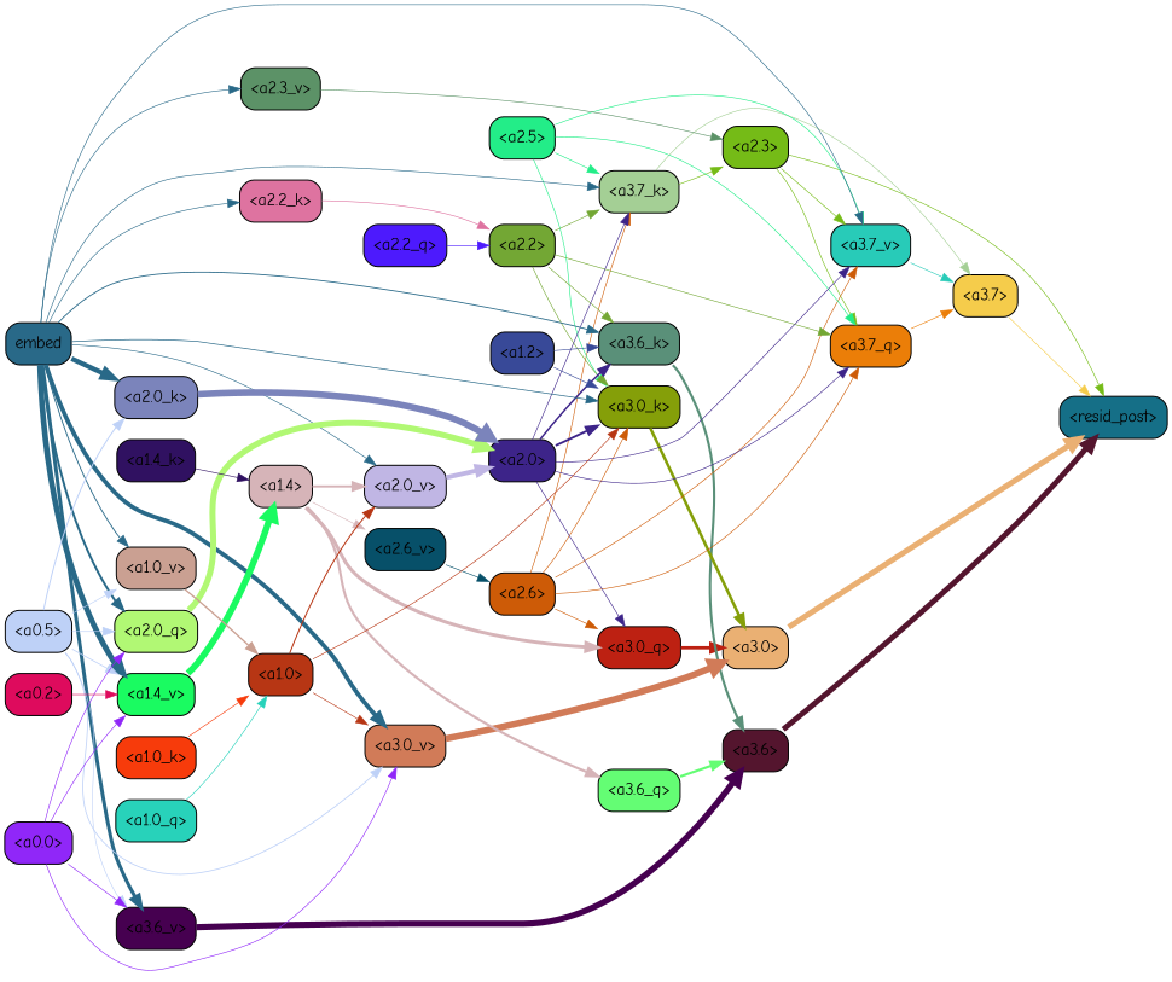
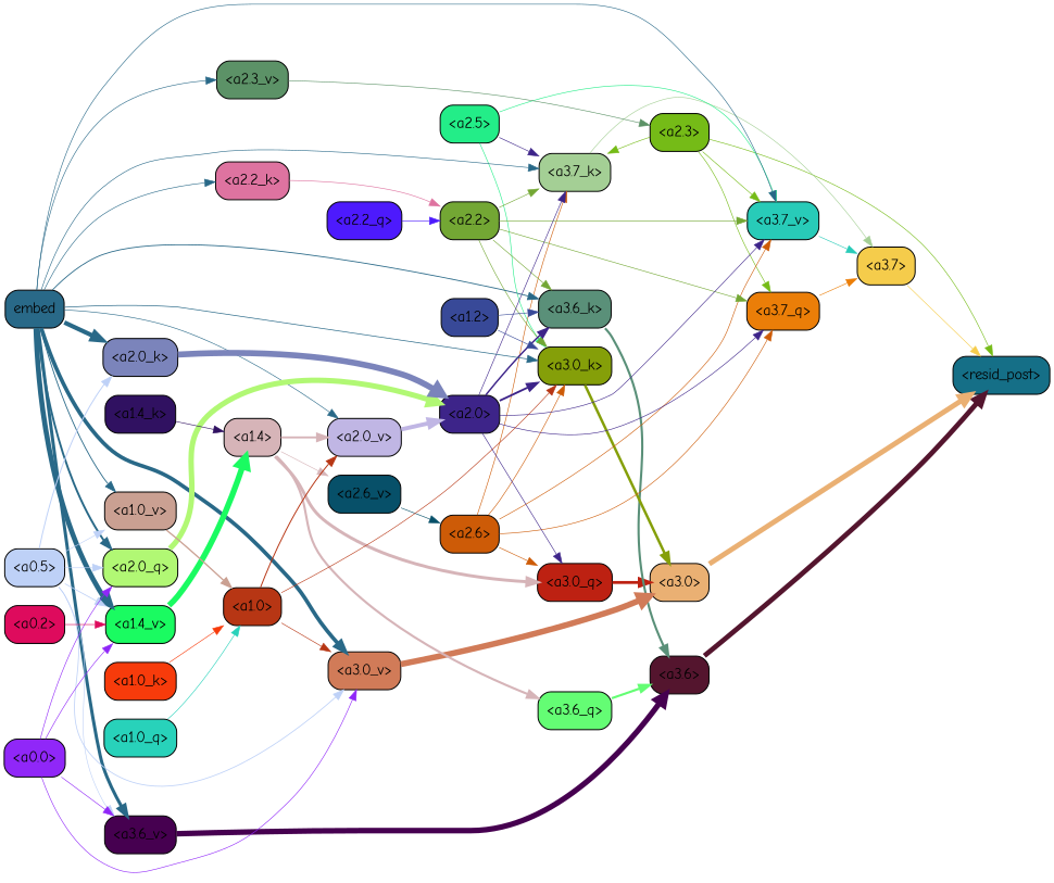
  strict digraph {
    fontname="Comic Neue"
    rankdir=LR
    splines=true
    node [color=black fontname="Comic Neue" shape=box style="filled, rounded"]
    edge [color="#296988" fontname="Comic Neue" penwidth=0.6]
    "<a3.7>" [fillcolor="#f5cc4b"]
    "<resid_post>" [fillcolor="#156f87"]
    "<a3.6>" [fillcolor="#54152e"]
    "<a3.0>" [fillcolor="#eab073"]
    "<a2.3>" [fillcolor="#75bb17"]
    "<a3.7_q>" [fillcolor="#eb7e08"]
    "<a3.7_k>" [fillcolor="#a4cf95"]
    "<a3.7_v>" [fillcolor="#28cbb8"]
    "<a3.6_q>" [fillcolor="#64fd74"]
    "<a3.0_q>" [fillcolor="#bd2112"]
    "<a3.6_k>" [fillcolor="#5a9079"]
    "<a3.0_k>" [fillcolor="#859f09"]
    "<a3.6_v>" [fillcolor="#460050"]
    "<a3.0_v>" [fillcolor="#d17b58"]
    "<a2.6>" [fillcolor="#cd5b07"]
    "<a2.5>" [fillcolor="#23ed88"]
    "<a2.2>" [fillcolor="#73a734"]
    "<a2.0>" [fillcolor="#3d2489"]
    "<a1.4>" [fillcolor="#d6b4b8"]
    "<a2.6_v>" [fillcolor="#075069"]
    "<a2.0_v>" [fillcolor="#c0b6e4"]
    embed [fillcolor="#296988"]
    "<a2.0_q>" [fillcolor="#b1f874"]
    "<a2.2_k>" [fillcolor="#de73a0"]
    "<a2.0_k>" [fillcolor="#7b84bb"]
    "<a2.3_v>" [fillcolor="#5c9267"]
    "<a1.4_v>" [fillcolor="#1afb61"]
    "<a1.0_v>" [fillcolor="#caa092"]
    "<a1.0>" [fillcolor="#b73614"]
    "<a1.2>" [fillcolor="#384998"]
    "<a0.5>" [fillcolor="#bed1f7"]
    "<a0.0>" [fillcolor="#9027f8"]
    "<a2.2_q>" [fillcolor="#4d1afd"]
    "<a1.0_q>" [fillcolor="#28d2ba"]
    "<a1.4_k>" [fillcolor="#301161"]
    "<a1.0_k>" [fillcolor="#f73b0b"]
    "<a0.2>" [fillcolor="#de0b5d"]
    "<a3.7>" -> "<resid_post>" [color="#f5cc4b"]
    "<a3.6>" -> "<resid_post>" [color="#54152e" penwidth=4.7534414529800415]
    "<a3.0>" -> "<resid_post>" [color="#eab073" penwidth=4.898576855659485]
    "<a2.3>" -> "<resid_post>" [color="#75bb17"]
    "<a2.3>" -> "<a3.7_q>" [color="#75bb17"]
-   "<a3.7_k>" -> "<a2.3>" [color="#75bb17"]
+   "<a2.3>" -> "<a3.7_k>" [color="#75bb17"]
    "<a2.3>" -> "<a3.7_v>" [color="#75bb17"]
    "<a3.7_q>" -> "<a3.7>" [color="#eb7e08"]
    "<a3.7_k>" -> "<a3.7>" [color="#a4cf95"]
    "<a3.7_v>" -> "<a3.7>" [color="#28cbb8"]
    "<a3.6_q>" -> "<a3.6>" [color="#64fd74" penwidth=2.160832464694977]
    "<a3.0_q>" -> "<a3.0>" [color="#bd2112" penwidth=2.870753765106201]
    "<a3.6_k>" -> "<a3.6>" [color="#5a9079" penwidth=2.13908451795578]
    "<a3.0_k>" -> "<a3.0>" [color="#859f09" penwidth=2.520303964614868]
    "<a3.6_v>" -> "<a3.6>" [color="#460050" penwidth=5.297133803367615]
    "<a3.0_v>" -> "<a3.0>" [color="#d17b58" penwidth=5.680712580680847]
    "<a2.6>" -> "<a3.7_q>" [color="#cd5b07"]
    "<a2.6>" -> "<a3.7_k>" [color="#cd5b07"]
    "<a2.6>" -> "<a3.7_v>" [color="#cd5b07"]
    "<a2.6>" -> "<a3.0_q>" [color="#cd5b07"]
    "<a2.6>" -> "<a3.0_k>" [color="#cd5b07"]
-   "<a2.5>" -> "<a3.7_q>" [color="#23ed88"]
-   "<a2.5>" -> "<a3.7_k>" [color="#23ed88"]
+   "<a2.5>" -> "<a3.7_k>" [color="#3d2489"]
    "<a2.5>" -> "<a3.7_v>" [color="#23ed88"]
    "<a2.5>" -> "<a3.0_k>" [color="#23ed88"]
    "<a2.2>" -> "<a3.7_q>" [color="#73a734"]
    "<a2.2>" -> "<a3.7_k>" [color="#73a734"]
+   "<a2.2>" -> "<a3.7_v>" [color="#73a734"]
    "<a2.2>" -> "<a3.6_k>" [color="#73a734"]
    "<a2.2>" -> "<a3.0_k>" [color="#73a734"]
    "<a2.0>" -> "<a3.7_q>" [color="#3d2489"]
    "<a2.0>" -> "<a3.7_k>" [color="#3d2489"]
    "<a2.0>" -> "<a3.7_v>" [color="#3d2489"]
    "<a2.0>" -> "<a3.0_q>" [color="#3d2489"]
    "<a2.0>" -> "<a3.6_k>" [color="#3d2489" penwidth=1.4784413101151586]
    "<a2.0>" -> "<a3.0_k>" [color="#3d2489" penwidth=1.8858084231615067]
    "<a1.4>" -> "<a3.6_q>" [color="#d6b4b8" penwidth=2.149975523352623]
    "<a1.4>" -> "<a3.0_q>" [color="#d6b4b8" penwidth=3.0018038749694824]
    "<a1.4>" -> "<a2.6_v>" [color="#d6b4b8"]
    "<a1.4>" -> "<a2.0_v>" [color="#d6b4b8" penwidth=1.925402581691742]
    "<a2.6_v>" -> "<a2.6>" [color="#075069"]
    "<a2.0_v>" -> "<a2.0>" [color="#c0b6e4" penwidth=3.9731863737106323]
    embed -> "<a3.7_k>"
    embed -> "<a3.7_v>"
    embed -> "<a3.6_k>" [penwidth=0.8552796393632889]
    embed -> "<a3.0_k>" [penwidth=0.691851794719696]
    embed -> "<a3.6_v>" [penwidth=3.067279100418091]
    embed -> "<a3.0_v>" [penwidth=3.6927278637886047]
    embed -> "<a2.0_v>"
    embed -> "<a2.0_q>" [penwidth=1.944248914718628]
    embed -> "<a2.2_k>"
    embed -> "<a2.0_k>" [penwidth=4.198909968137741]
    embed -> "<a2.3_v>"
    embed -> "<a1.4_v>" [penwidth=4.780120432376862]
    embed -> "<a1.0_v>" [penwidth=0.8886437299661338]
    "<a2.0_q>" -> "<a2.0>" [color="#b1f874" penwidth=5.1847569942474365]
    "<a2.2_k>" -> "<a2.2>" [color="#de73a0" penwidth=0.6149471998214722]
    "<a2.0_k>" -> "<a2.0>" [color="#7b84bb" penwidth=5.773491740226746]
    "<a2.3_v>" -> "<a2.3>" [color="#5c9267"]
    "<a1.4_v>" -> "<a1.4>" [color="#1afb61" penwidth=5.565408229827881]
    "<a1.0_v>" -> "<a1.0>" [color="#caa092" penwidth=1.3358666002750397]
    "<a1.0>" -> "<a3.0_k>" [color="#b73614"]
    "<a1.0>" -> "<a3.0_v>" [color="#b73614"]
    "<a1.0>" -> "<a2.0_v>" [color="#b73614" penwidth=0.9920598268508911]
    "<a1.2>" -> "<a3.6_k>" [color="#384998"]
    "<a1.2>" -> "<a3.0_k>" [color="#384998"]
    "<a0.5>" -> "<a3.6_v>" [color="#bed1f7"]
    "<a0.5>" -> "<a3.0_v>" [color="#bed1f7" penwidth=0.8028683364391327]
    "<a0.5>" -> "<a2.0_q>" [color="#bed1f7"]
    "<a0.5>" -> "<a2.0_k>" [color="#bed1f7" penwidth=0.9883035719394684]
    "<a0.5>" -> "<a1.4_v>" [color="#bed1f7" penwidth=0.7686666250228882]
    "<a0.5>" -> "<a1.0_v>" [color="#bed1f7"]
    "<a0.0>" -> "<a3.6_v>" [color="#9027f8"]
    "<a0.0>" -> "<a3.0_v>" [color="#9027f8"]
    "<a0.0>" -> "<a2.0_q>" [color="#9027f8"]
    "<a0.0>" -> "<a1.4_v>" [color="#9027f8"]
    "<a2.2_q>" -> "<a2.2>" [color="#4d1afd"]
    "<a1.0_q>" -> "<a1.0>" [color="#28d2ba"]
    "<a1.4_k>" -> "<a1.4>" [color="#301161"]
    "<a1.0_k>" -> "<a1.0>" [color="#f73b0b"]
    "<a0.2>" -> "<a1.4_v>" [color="#de0b5d"]
  }
